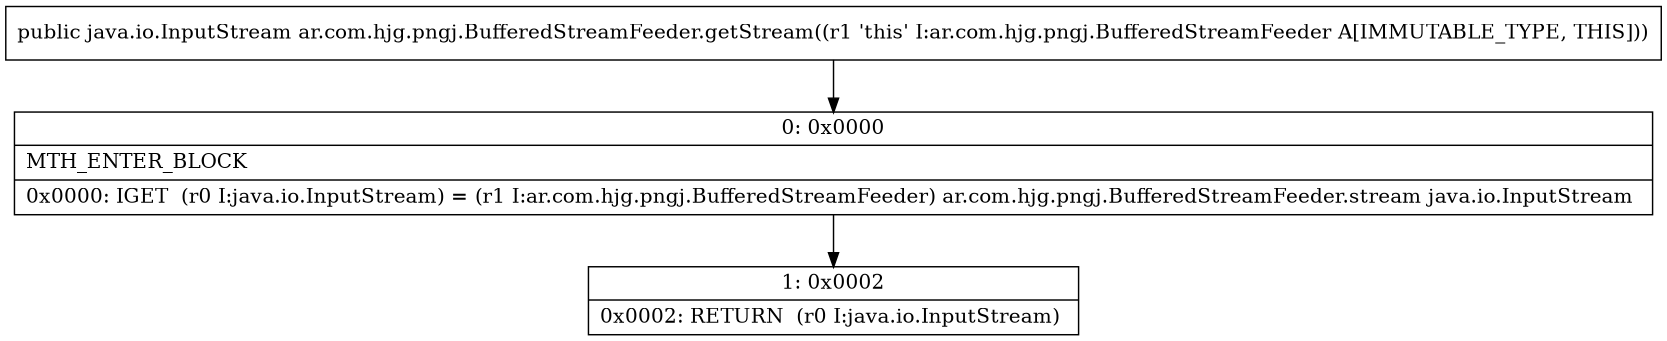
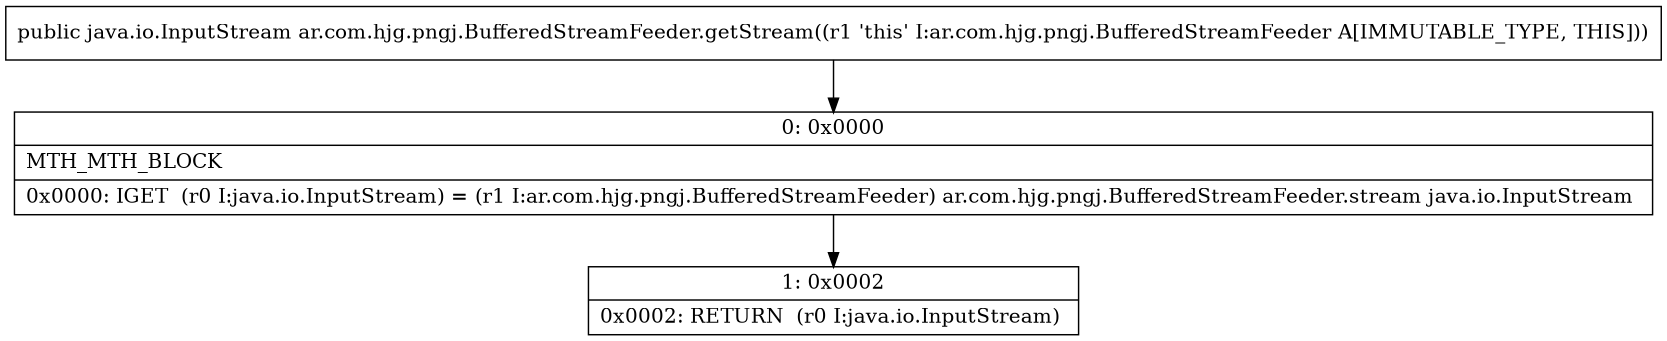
  digraph {
    node [shape=record]
-   n1 [label="{0\:\ 0x0000|MTH_ENTER_BLOCK\l|0x0000: IGET  (r0 I:java.io.InputStream) = (r1 I:ar.com.hjg.pngj.BufferedStreamFeeder) ar.com.hjg.pngj.BufferedStreamFeeder.stream java.io.InputStream \l}"]
+   n1 [label="{0\:\ 0x0000|MTH_MTH_BLOCK\l|0x0000: IGET  (r0 I:java.io.InputStream) = (r1 I:ar.com.hjg.pngj.BufferedStreamFeeder) ar.com.hjg.pngj.BufferedStreamFeeder.stream java.io.InputStream \l}"]
    n2 [label="{1\:\ 0x0002|0x0002: RETURN  (r0 I:java.io.InputStream) \l}"]
    n3 [label="{public java.io.InputStream ar.com.hjg.pngj.BufferedStreamFeeder.getStream((r1 'this' I:ar.com.hjg.pngj.BufferedStreamFeeder A[IMMUTABLE_TYPE, THIS])) }"]
    n1 -> n2
    n3 -> n1
  }
